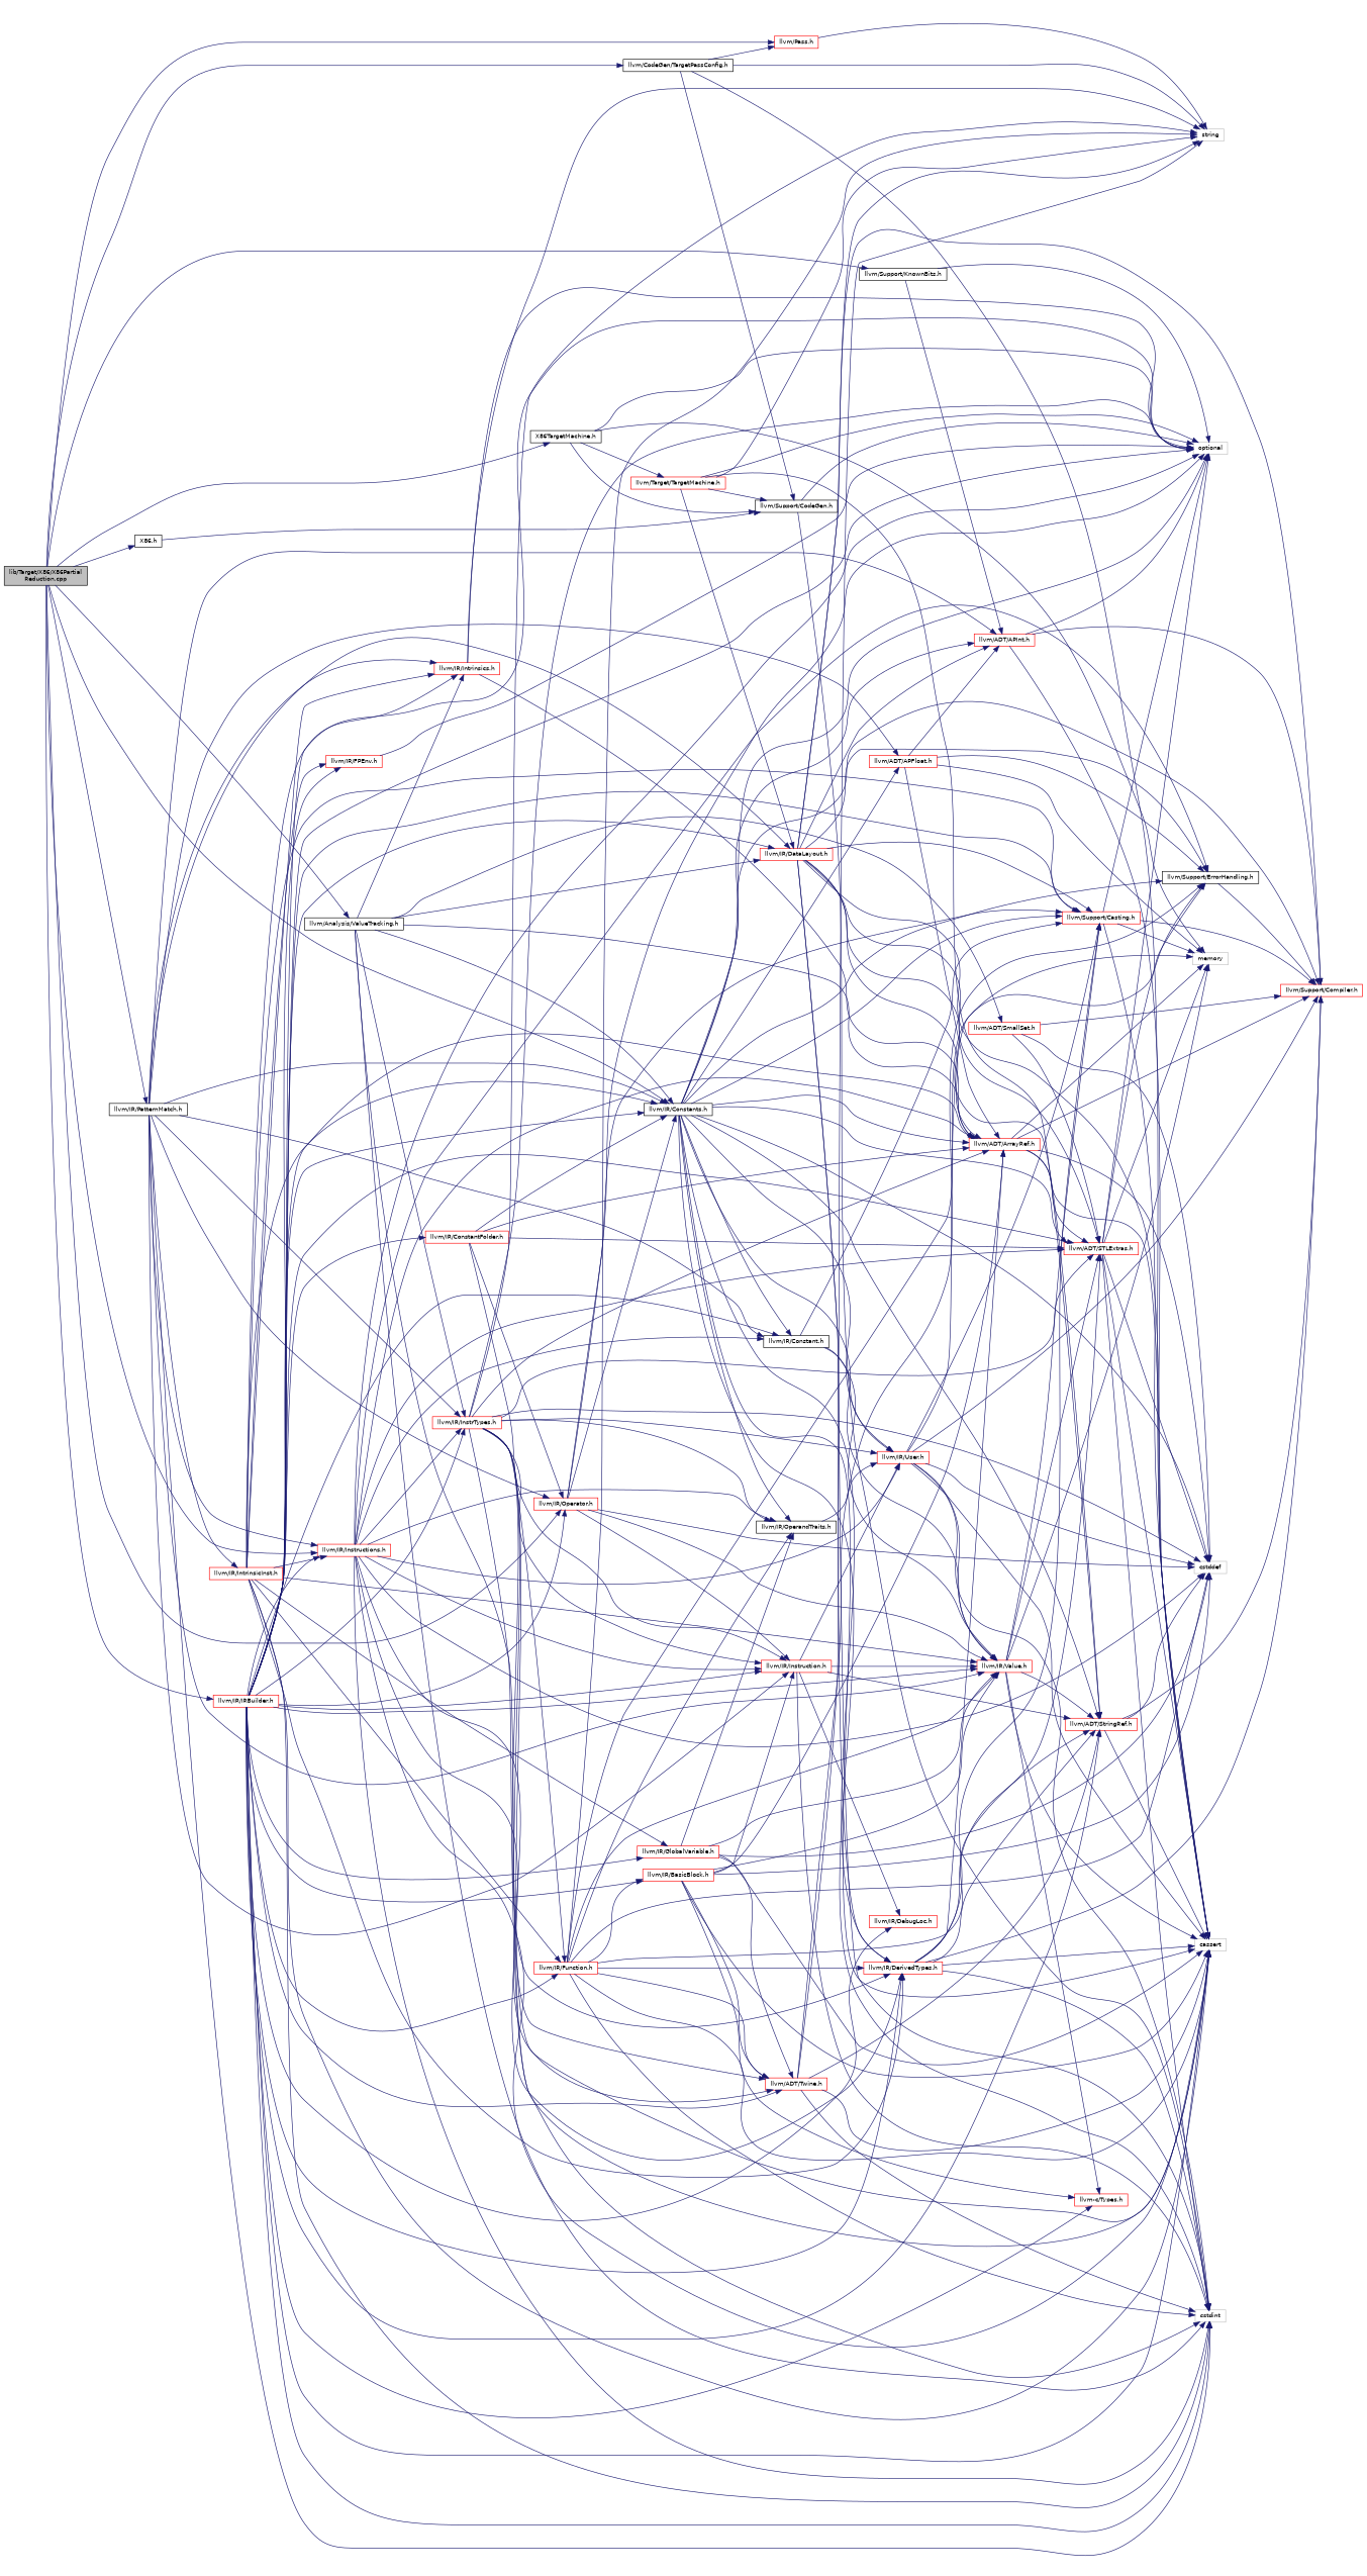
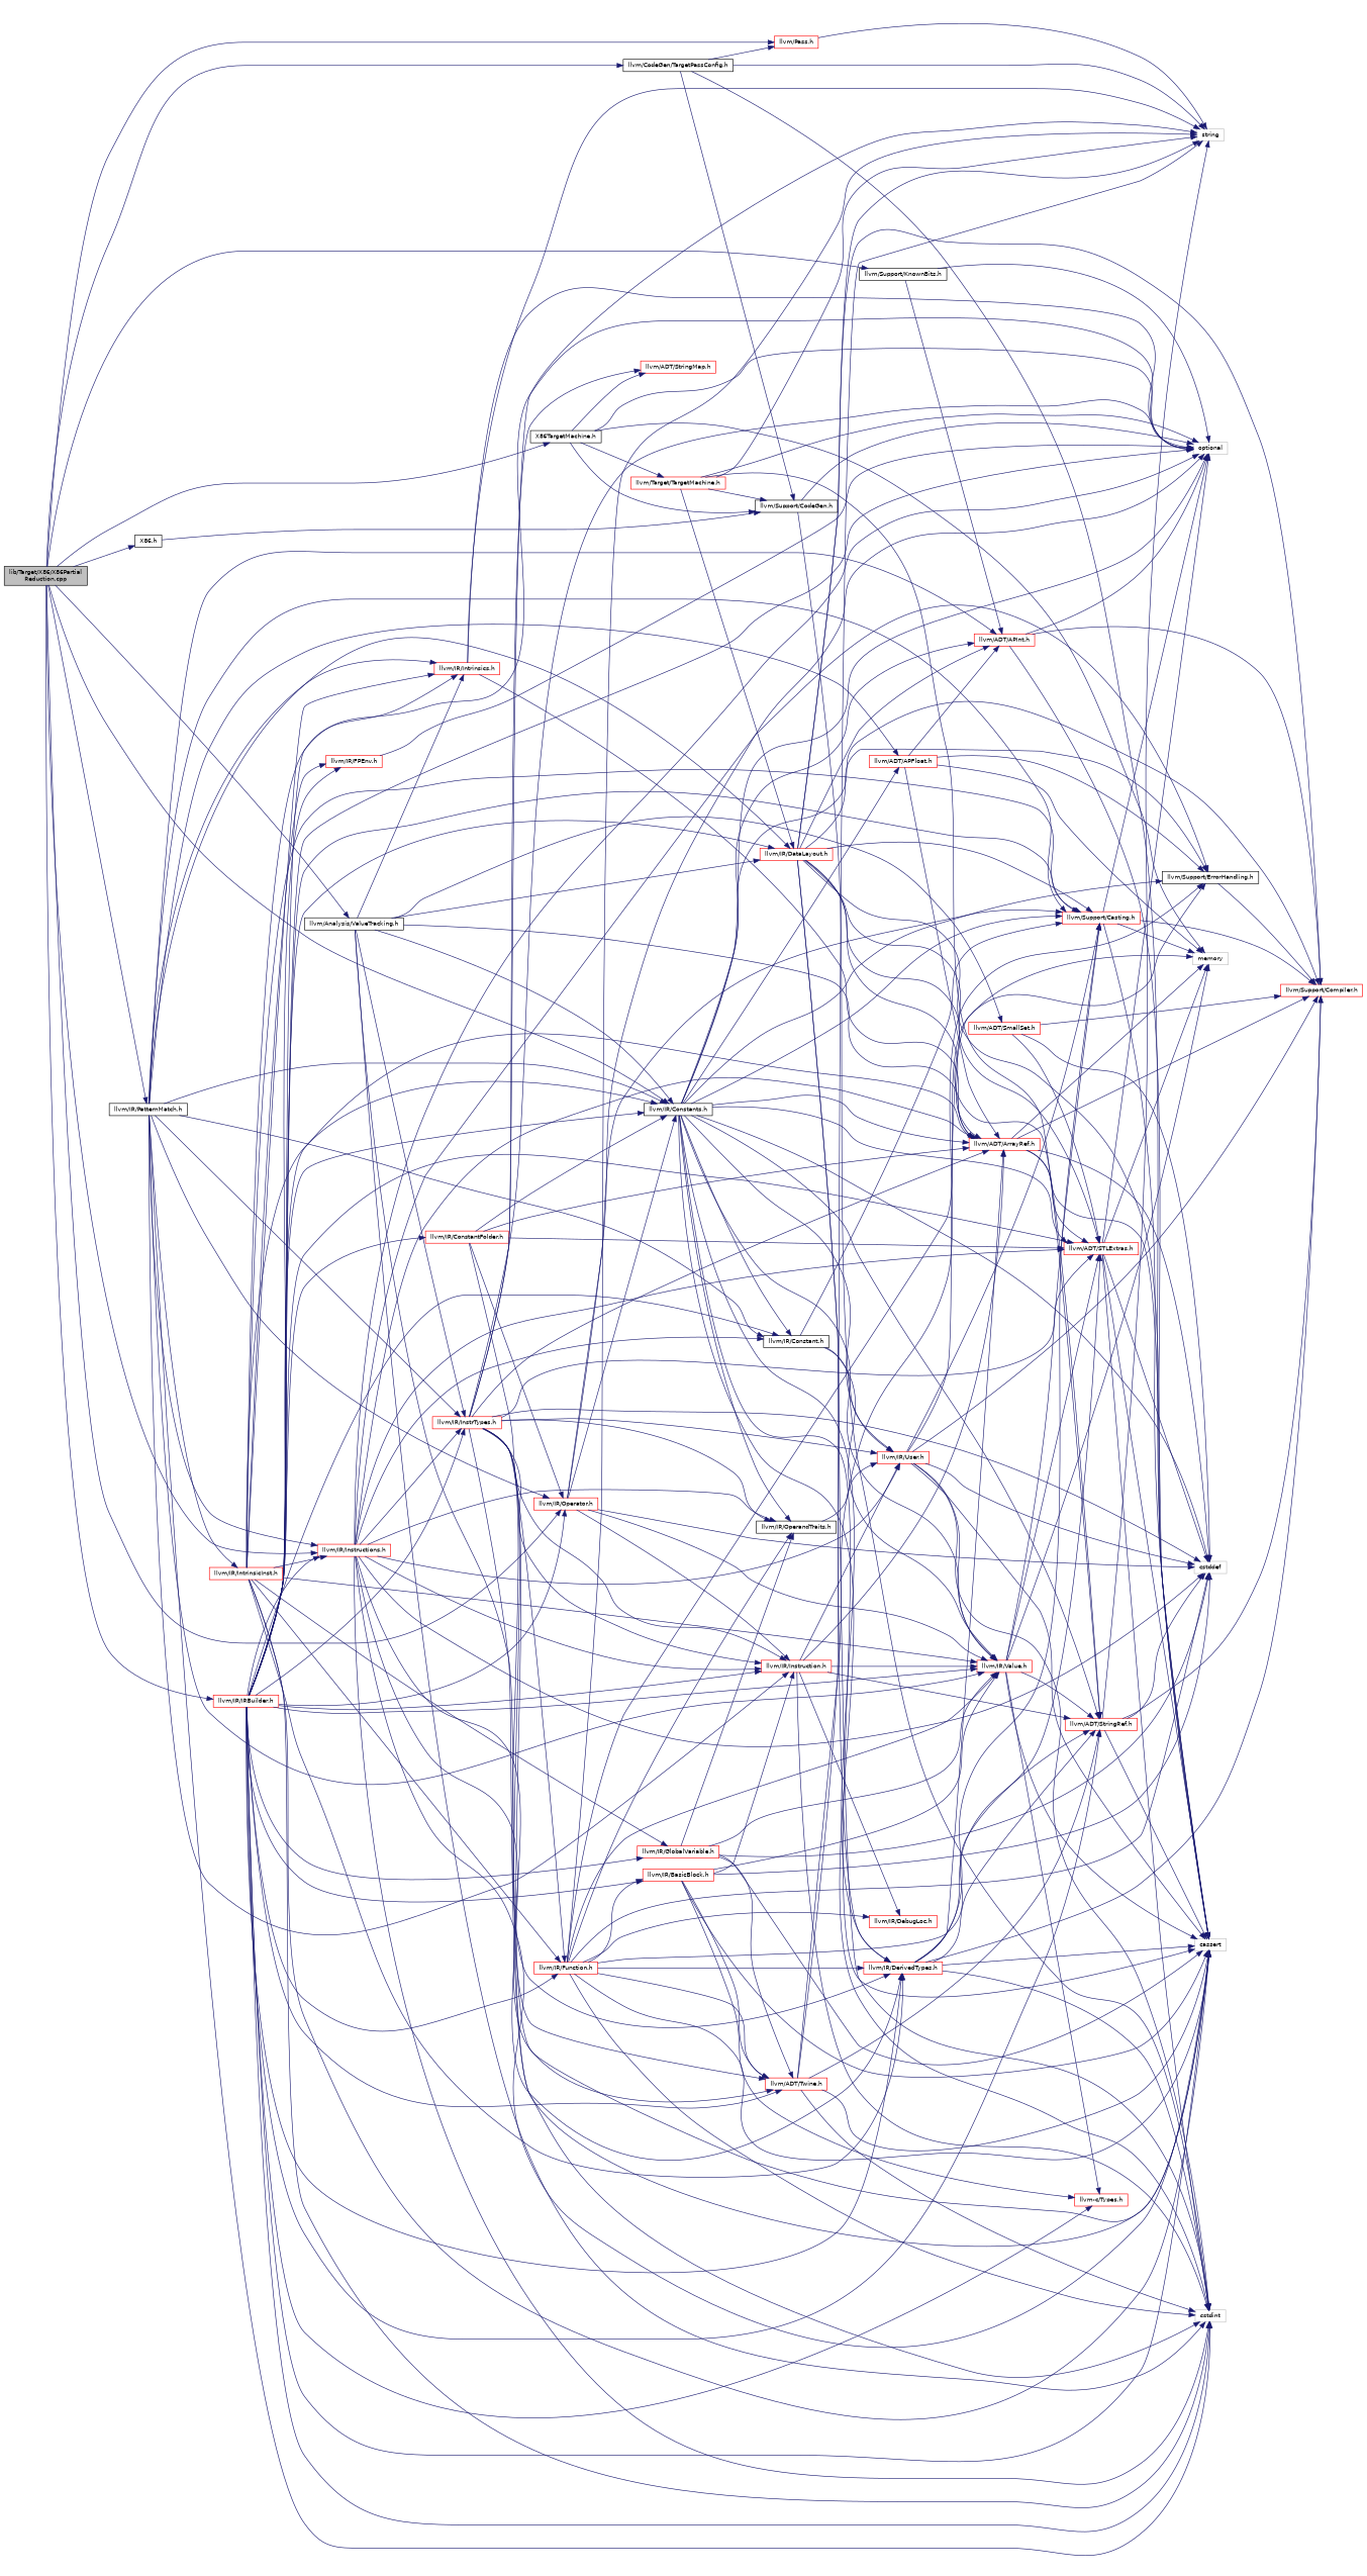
  digraph {
    rankdir=LR
    node [color=red fontname=Helvetica fontsize=10 shape=record]
    edge [color=midnightblue fontname=Helvetica fontsize=10 labelfontname=Helvetica labelfontsize=10 style=solid]
    n1 [color=black fillcolor=grey75 fontcolor=black height=0.2 label="lib/Target/X86/X86Partial\lReduction.cpp" style=filled width=0.4]
    n2 [color=black height=0.2 label="X86.h" width=0.4]
    n3 [color=black height=0.2 label="X86TargetMachine.h" width=0.4]
    n4 [color=black height=0.2 label="llvm/Analysis/ValueTracking.h" width=0.4]
    n5 [color=black height=0.2 label="llvm/IR/Constants.h" width=0.4]
    n6 [color=black height=0.2 label="llvm/CodeGen/TargetPassConfig.h" width=0.4]
    n7 [height=0.2 label="llvm/Pass.h" width=0.4]
    n8 [height=0.2 label="llvm/IR/IRBuilder.h" width=0.4]
    n9 [height=0.2 label="llvm/IR/Operator.h" width=0.4]
    n10 [height=0.2 label="llvm/IR/Instructions.h" width=0.4]
    n11 [color=black height=0.2 label="llvm/IR/PatternMatch.h" width=0.4]
    n12 [color=black height=0.2 label="llvm/Support/KnownBits.h" width=0.4]
    n13 [color=black height=0.2 label="llvm/Support/CodeGen.h" width=0.4]
    n14 [color=grey75 height=0.2 label=optional width=0.4]
    n15 [color=grey75 height=0.2 label=memory width=0.4]
+   n16 [height=0.2 label="llvm/ADT/StringMap.h" width=0.4]
    n17 [height=0.2 label="llvm/Target/TargetMachine.h" width=0.4]
    n18 [color=grey75 height=0.2 label=cstdint width=0.4]
    n19 [height=0.2 label="llvm/IR/DataLayout.h" width=0.4]
    n20 [color=grey75 height=0.2 label=cassert width=0.4]
    n21 [height=0.2 label="llvm/ADT/ArrayRef.h" width=0.4]
    n22 [height=0.2 label="llvm/ADT/SmallSet.h" width=0.4]
    n23 [height=0.2 label="llvm/IR/InstrTypes.h" width=0.4]
    n24 [height=0.2 label="llvm/IR/Intrinsics.h" width=0.4]
    n25 [height=0.2 label="llvm/ADT/StringRef.h" width=0.4]
    n26 [height=0.2 label="llvm/Support/Compiler.h" width=0.4]
    n27 [color=grey75 height=0.2 label=cstddef width=0.4]
    n28 [height=0.2 label="llvm/ADT/APInt.h" width=0.4]
    n29 [height=0.2 label="llvm/ADT/STLExtras.h" width=0.4]
    n30 [color=black height=0.2 label="llvm/Support/ErrorHandling.h" width=0.4]
    n31 [height=0.2 label="llvm/IR/DerivedTypes.h" width=0.4]
    n32 [height=0.2 label="llvm/Support/Casting.h" width=0.4]
    n33 [height=0.2 label="llvm/ADT/APFloat.h" width=0.4]
    n34 [color=black height=0.2 label="llvm/IR/Constant.h" width=0.4]
    n35 [height=0.2 label="llvm/IR/User.h" width=0.4]
    n36 [height=0.2 label="llvm/IR/Value.h" width=0.4]
    n37 [color=black height=0.2 label="llvm/IR/OperandTraits.h" width=0.4]
    n38 [color=grey75 height=0.2 label=string width=0.4]
    n39 [height=0.2 label="llvm-c/Types.h" width=0.4]
    n40 [height=0.2 label="llvm/ADT/Twine.h" width=0.4]
    n41 [height=0.2 label="llvm/IR/Function.h" width=0.4]
    n42 [height=0.2 label="llvm/IR/Instruction.h" width=0.4]
    n43 [height=0.2 label="llvm/IR/BasicBlock.h" width=0.4]
    n44 [height=0.2 label="llvm/IR/DebugLoc.h" width=0.4]
    n45 [height=0.2 label="llvm/IR/ConstantFolder.h" width=0.4]
    n46 [height=0.2 label="llvm/IR/FPEnv.h" width=0.4]
    n47 [height=0.2 label="llvm/IR/GlobalVariable.h" width=0.4]
    n48 [height=0.2 label="llvm/IR/IntrinsicInst.h" width=0.4]
    n1 -> n2
    n1 -> n3
    n1 -> n4
    n1 -> n5
    n1 -> n6
    n1 -> n7
    n1 -> n8
    n1 -> n9
    n1 -> n10
    n1 -> n11
    n1 -> n12
    n2 -> n13
    n3 -> n13
    n3 -> n14
    n3 -> n15
+   n3 -> n16
    n3 -> n17
    n4 -> n5
    n4 -> n18
    n4 -> n19
    n4 -> n20
    n4 -> n21
    n4 -> n22
    n4 -> n23
    n4 -> n24
    n5 -> n14
    n5 -> n18
    n5 -> n20
    n5 -> n21
    n5 -> n25
    n5 -> n26
    n5 -> n27
    n5 -> n28
    n5 -> n29
    n5 -> n30
    n5 -> n31
    n5 -> n32
    n5 -> n33
    n5 -> n34
    n5 -> n35
    n5 -> n36
    n5 -> n37
    n6 -> n7
    n6 -> n13
    n6 -> n20
    n6 -> n38
    n7 -> n38
    n8 -> n5
    n8 -> n9
    n8 -> n10
    n8 -> n14
    n8 -> n18
    n8 -> n19
    n8 -> n20
    n8 -> n21
    n8 -> n23
    n8 -> n24
    n8 -> n25
    n8 -> n29
    n8 -> n31
    n8 -> n32
    n8 -> n34
    n8 -> n36
    n8 -> n39
    n8 -> n40
    n8 -> n41
    n8 -> n42
    n8 -> n43
-   n8 -> n44
+   n41 -> n44
    n8 -> n45
    n8 -> n46
    n8 -> n47
    n9 -> n5
    n9 -> n14
    n9 -> n27
    n9 -> n32
    n9 -> n36
    n9 -> n42
    n10 -> n14
    n10 -> n18
    n10 -> n20
    n10 -> n21
    n10 -> n23
    n10 -> n27
    n10 -> n29
    n10 -> n30
    n10 -> n31
    n10 -> n34
    n10 -> n35
    n10 -> n37
    n10 -> n40
    n10 -> n42
    n11 -> n5
    n11 -> n9
    n11 -> n10
    n11 -> n18
    n11 -> n19
    n11 -> n23
    n11 -> n24
    n11 -> n28
+   n11 -> n32
    n11 -> n33
    n11 -> n34
    n11 -> n36
    n11 -> n42
    n11 -> n48
    n12 -> n14
    n12 -> n28
    n13 -> n14
    n13 -> n18
    n17 -> n13
    n17 -> n14
    n17 -> n19
    n17 -> n25
    n17 -> n38
    n19 -> n18
    n19 -> n20
    n19 -> n21
    n19 -> n25
    n19 -> n26
    n19 -> n28
    n19 -> n29
    n19 -> n30
    n19 -> n31
    n19 -> n32
    n19 -> n38
    n21 -> n15
    n21 -> n20
    n21 -> n26
    n21 -> n27
    n21 -> n29
    n22 -> n26
    n22 -> n27
    n22 -> n29
    n23 -> n14
+   n23 -> n16
    n23 -> n18
    n23 -> n20
    n23 -> n21
    n23 -> n27
    n23 -> n29
    n23 -> n31
    n23 -> n35
    n23 -> n37
    n23 -> n38
    n23 -> n40
    n23 -> n41
    n23 -> n42
    n24 -> n14
    n24 -> n21
    n24 -> n38
    n25 -> n20
    n25 -> n26
    n25 -> n27
+   n25 -> n38
    n28 -> n14
    n28 -> n20
    n28 -> n26
    n29 -> n14
    n29 -> n15
    n29 -> n18
    n29 -> n20
    n29 -> n27
-   n29 -> n30
    n30 -> n26
    n31 -> n18
    n31 -> n20
    n31 -> n21
    n31 -> n25
    n31 -> n26
    n31 -> n29
    n31 -> n32
    n32 -> n14
    n32 -> n15
    n32 -> n20
    n32 -> n26
    n33 -> n15
    n33 -> n21
    n33 -> n28
    n33 -> n30
    n34 -> n32
    n34 -> n35
    n34 -> n36
    n35 -> n18
    n35 -> n20
    n35 -> n26
    n35 -> n27
    n35 -> n30
    n35 -> n32
    n35 -> n36
    n36 -> n15
    n36 -> n20
    n36 -> n25
    n36 -> n29
    n36 -> n32
    n36 -> n39
    n37 -> n35
    n40 -> n18
    n40 -> n20
    n40 -> n25
    n40 -> n30
    n40 -> n38
    n41 -> n15
    n41 -> n18
    n41 -> n20
    n41 -> n25
    n41 -> n27
    n41 -> n31
    n41 -> n36
    n41 -> n37
    n41 -> n38
    n41 -> n40
    n41 -> n43
    n42 -> n18
-   n43 -> n21
+   n42 -> n21
    n42 -> n25
    n42 -> n35
    n42 -> n36
    n42 -> n44
    n43 -> n20
    n43 -> n27
    n43 -> n36
    n43 -> n39
    n43 -> n40
    n43 -> n42
    n45 -> n5
    n45 -> n9
    n45 -> n21
    n45 -> n29
    n45 -> n42
    n46 -> n14
    n47 -> n20
    n47 -> n27
    n47 -> n36
    n47 -> n37
    n47 -> n40
    n48 -> n5
    n48 -> n10
    n48 -> n14
    n48 -> n18
    n48 -> n20
    n48 -> n24
    n48 -> n31
    n48 -> n32
    n48 -> n36
    n48 -> n41
    n48 -> n46
    n48 -> n47
  }
